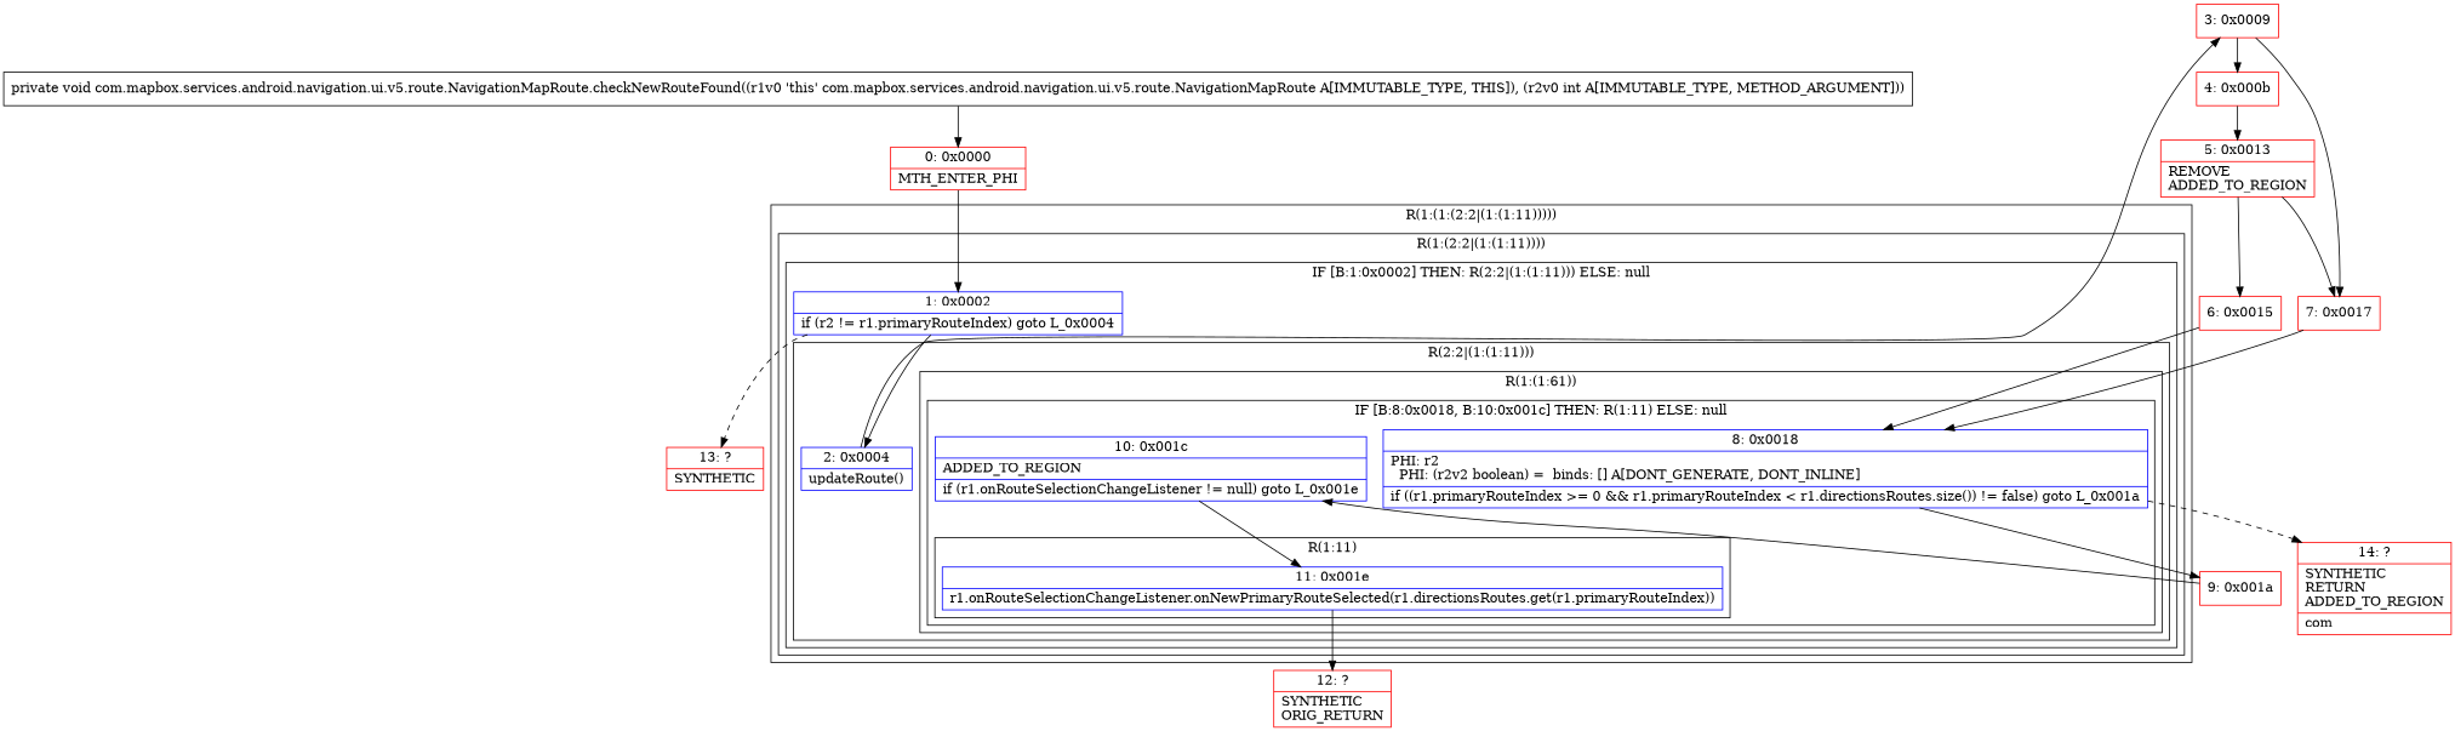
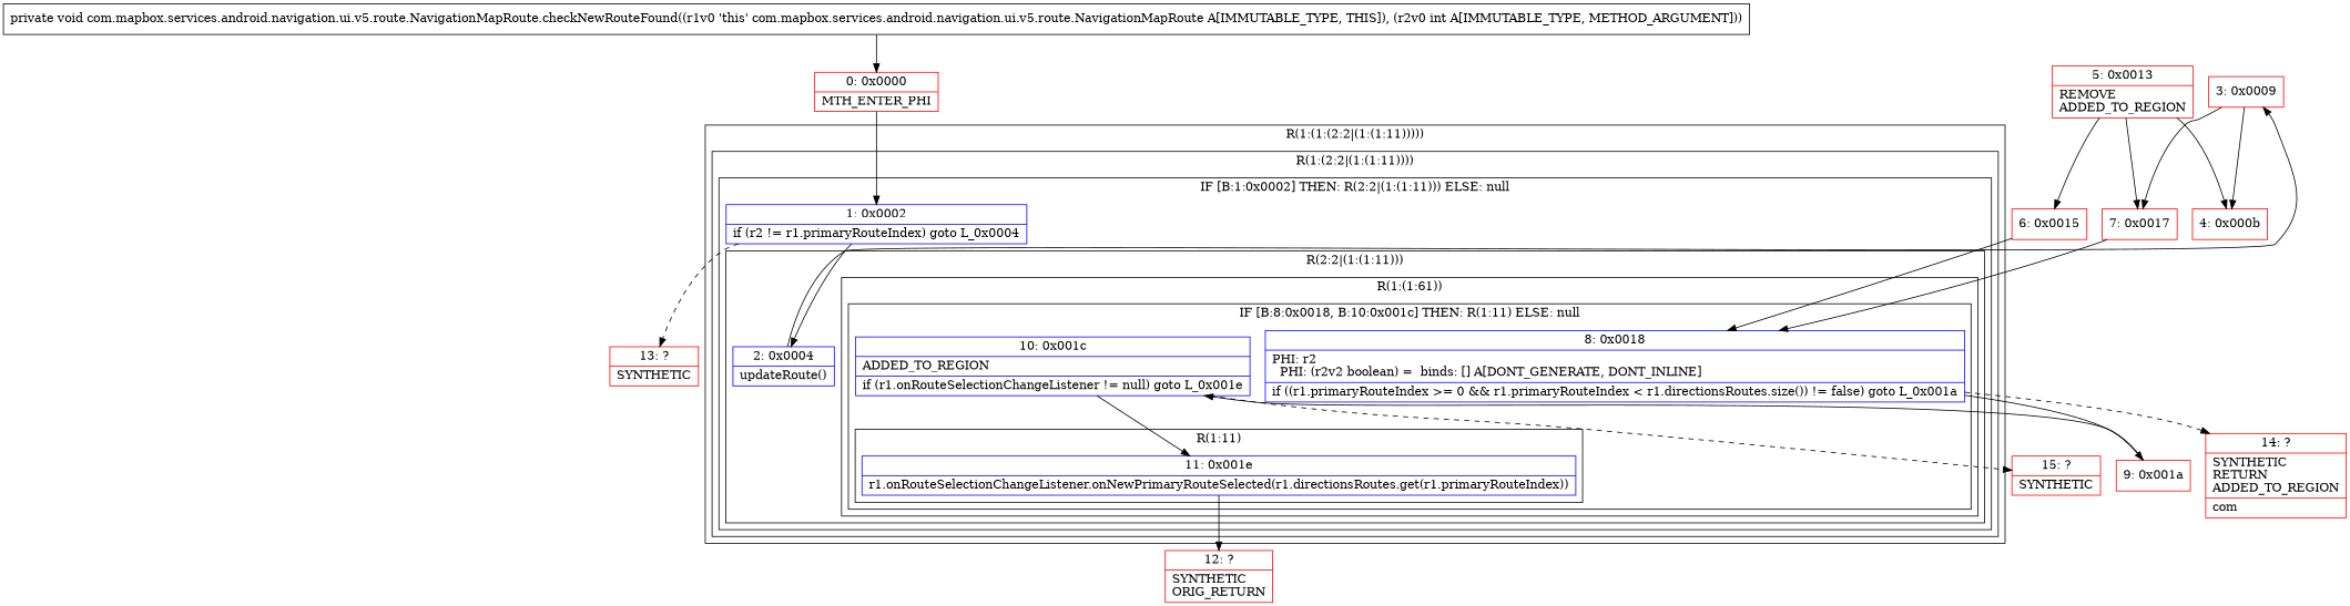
  digraph {
    node [color=red shape=record]
    n1 [color=blue label="{11\:\ 0x001e|r1.onRouteSelectionChangeListener.onNewPrimaryRouteSelected(r1.directionsRoutes.get(r1.primaryRouteIndex))\l}"]
    n2 [color=blue label="{8\:\ 0x0018|PHI: r2 \l  PHI: (r2v2 boolean) =  binds: [] A[DONT_GENERATE, DONT_INLINE]\l|if ((r1.primaryRouteIndex \>= 0 && r1.primaryRouteIndex \< r1.directionsRoutes.size()) != false) goto L_0x001a\l}"]
    n3 [color=blue label="{10\:\ 0x001c|ADDED_TO_REGION\l|if (r1.onRouteSelectionChangeListener != null) goto L_0x001e\l}"]
    n4 [color=blue label="{2\:\ 0x0004|updateRoute()\l}"]
    n5 [color=blue label="{1\:\ 0x0002|if (r2 != r1.primaryRouteIndex) goto L_0x0004\l}"]
    n6 [label="{12\:\ ?|SYNTHETIC\lORIG_RETURN\l}"]
    n7 [label="{9\:\ 0x001a}"]
    n8 [label="{14\:\ ?|SYNTHETIC\lRETURN\lADDED_TO_REGION\l|com\l}"]
+   n9 [label="{15\:\ ?|SYNTHETIC\l}"]
    n10 [label="{3\:\ 0x0009}"]
    n11 [label="{13\:\ ?|SYNTHETIC\l}"]
    n12 [label="{4\:\ 0x000b}"]
    n13 [label="{7\:\ 0x0017}"]
    n14 [label="{0\:\ 0x0000|MTH_ENTER_PHI\l}"]
    n15 [label="{5\:\ 0x0013|REMOVE\lADDED_TO_REGION\l}"]
    n16 [label="{6\:\ 0x0015}"]
    n17 [label="{private void com.mapbox.services.android.navigation.ui.v5.route.NavigationMapRoute.checkNewRouteFound((r1v0 'this' com.mapbox.services.android.navigation.ui.v5.route.NavigationMapRoute A[IMMUTABLE_TYPE, THIS]), (r2v0 int A[IMMUTABLE_TYPE, METHOD_ARGUMENT])) }" color=""]
    subgraph cluster_1 {
      label="R(1:(1:(2:2|(1:(1:11)))))"
      subgraph cluster_2 {
        label="R(1:(2:2|(1:(1:11))))"
        subgraph cluster_3 {
          label="IF [B:1:0x0002] THEN: R(2:2|(1:(1:11))) ELSE: null"
          n5
          subgraph cluster_4 {
            label="R(2:2|(1:(1:11)))"
            n4
            subgraph cluster_5 {
              label="R(1:(1:61))"
              subgraph cluster_6 {
                label="IF [B:8:0x0018, B:10:0x001c] THEN: R(1:11) ELSE: null"
                n2
                n3
                subgraph cluster_7 {
                  label="R(1:11)"
                  n1
                }
              }
            }
          }
        }
      }
    }
    n1 -> n6
    n2 -> n7
    n2 -> n8 [style=dashed]
    n3 -> n1
+   n3 -> n9 [style=dashed]
    n4 -> n10
    n5 -> n4
    n5 -> n11 [style=dashed]
    n7 -> n3
    n10 -> n12
    n10 -> n13
-   n12 -> n15
+   n15 -> n12
    n13 -> n2
    n14 -> n5
    n15 -> n13
    n15 -> n16
    n16 -> n2
    n17 -> n14
  }
